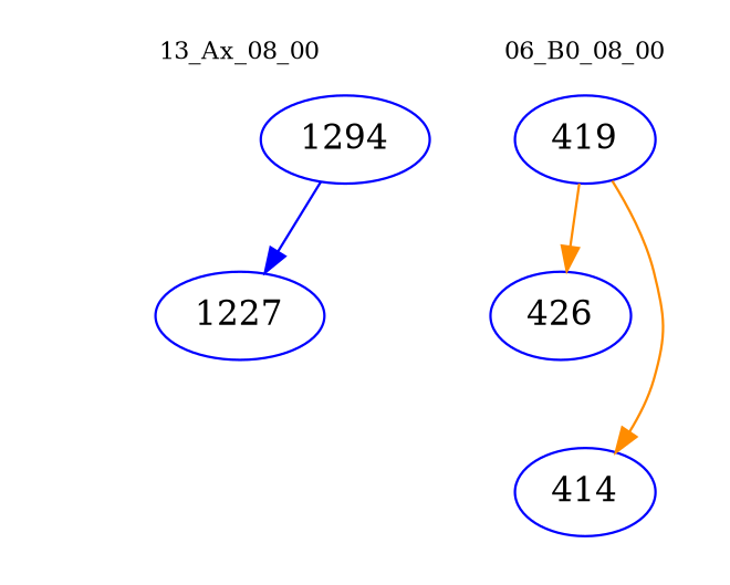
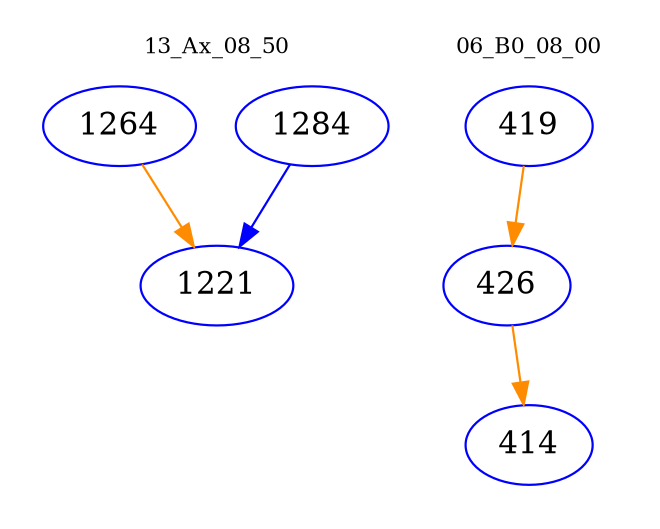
  digraph {
    node [color=blue]
    edge [color=darkorange]
-   n1 [label=1294]
-   n3 [label=1227]
+   n1 [label=1284]
+   n2 [label=1264]
+   n3 [label=1221]
    n4 [label=419]
    n5 [label=426]
    n6 [label=414]
    subgraph cluster_1 {
      color=white
      fontsize=10
-     label="13_Ax_08_00"
+     label="13_Ax_08_50"
      n1
+     n2
      n3
    }
    subgraph cluster_2 {
      color=white
      fontsize=10
      label="06_B0_08_00"
      n4
      n5
      n6
    }
    n1 -> n3 [color=blue]
+   n2 -> n3
    n4 -> n5
-   n4 -> n6
+   n5 -> n6
  }
